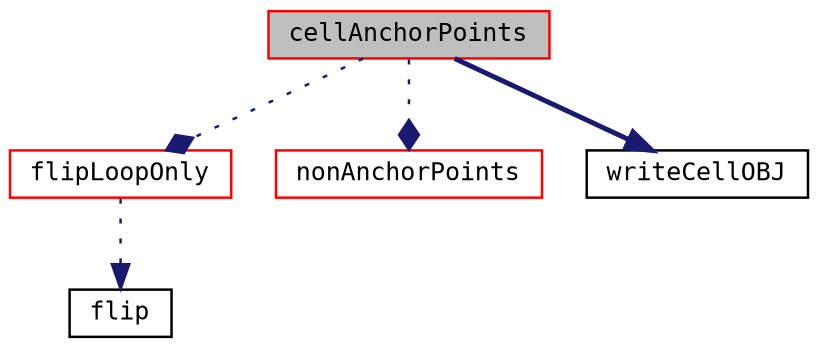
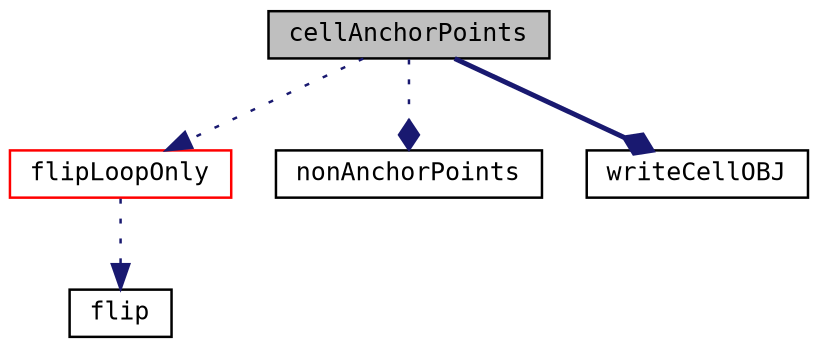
  digraph {
    fontname="DejaVu Sans Mono"
    rankdir=TB
    node [color=black fontname="DejaVu Sans Mono" fontsize=10 shape=record]
    edge [arrowhead=diamond color=midnightblue fontname="DejaVu Sans Mono" fontsize=10 labelfontname=Helvetica labelfontsize=10 style=dotted]
-   n1 [color=red fillcolor=grey75 fontcolor=black height=0.2 label=cellAnchorPoints style=filled width=0.4]
+   n1 [fillcolor=grey75 fontcolor=black height=0.2 label=cellAnchorPoints style=filled width=0.4]
    n2 [color=red height=0.2 label=flipLoopOnly width=0.4]
-   n3 [color=red height=0.2 label=nonAnchorPoints width=0.4]
+   n3 [height=0.2 label=nonAnchorPoints width=0.4]
    n4 [height=0.2 label=writeCellOBJ width=0.4]
    n5 [height=0.2 label=flip width=0.4]
-   n1 -> n2
+   n1 -> n2 [arrowhead=normal]
    n1 -> n3
-   n1 -> n4 [arrowhead=normal style=bold]
+   n1 -> n4 [style=bold]
    n2 -> n5 [arrowhead=normal]
  }
